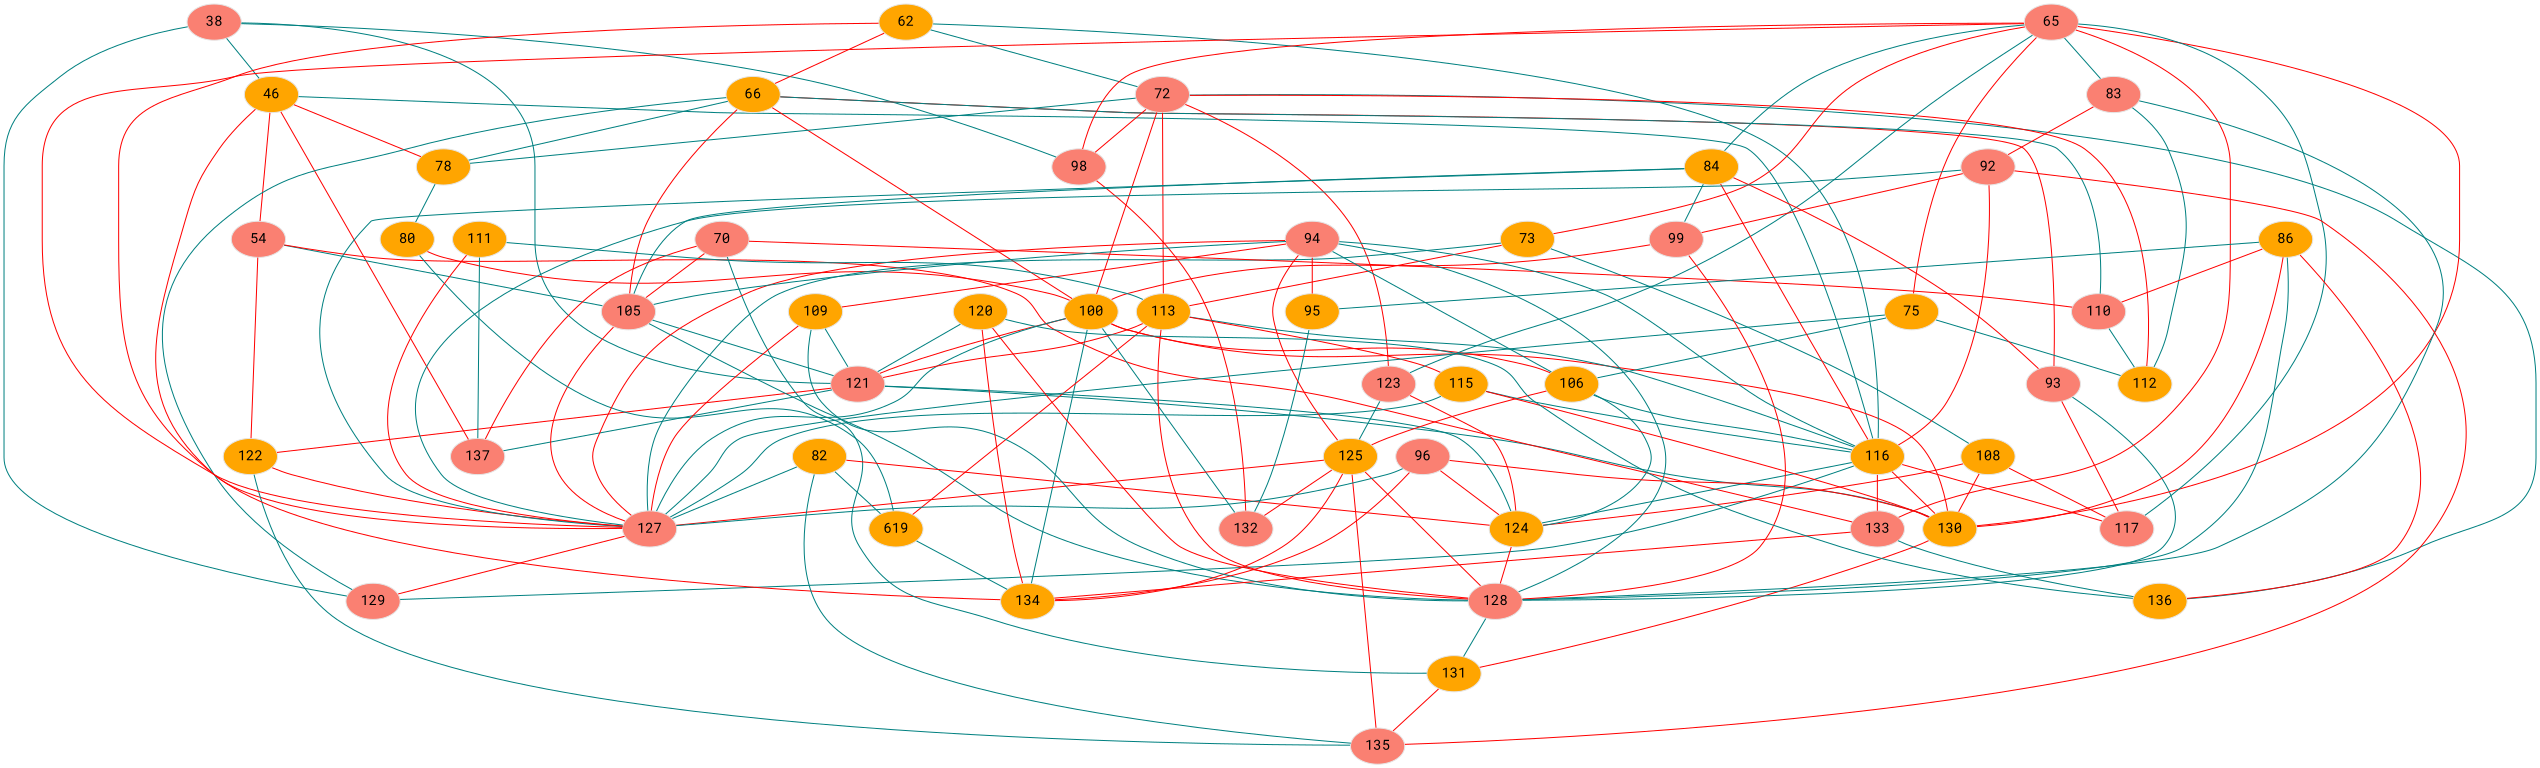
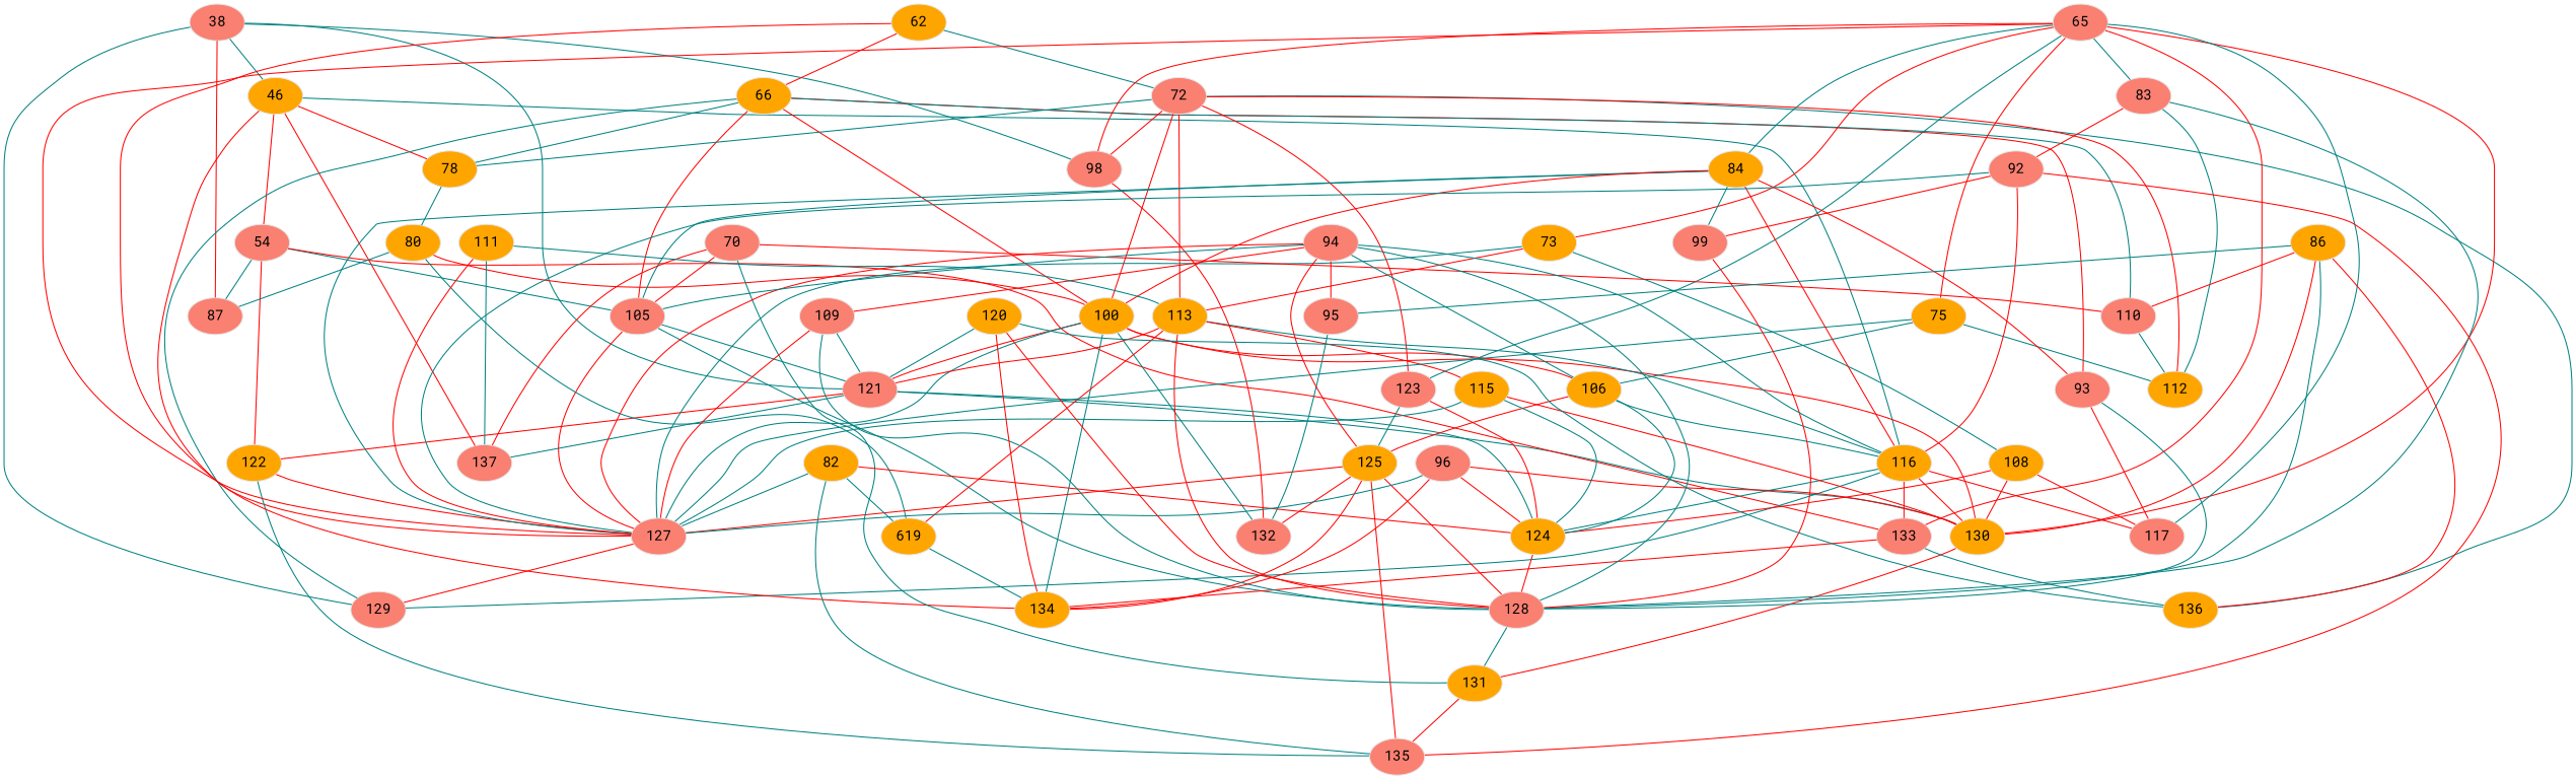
  graph {
    fontname="Roboto Mono"
    node [color=gray90 fillcolor=salmon fontname="Roboto Mono" style=filled]
    edge [color=red fontname="Roboto Mono"]
    38 [super="+1"]
    46 [fillcolor=orange super="+5+37"]
+   87
    98
    121 [super="+4+12+103+102"]
    129
    54 [super="+34"]
    78 [fillcolor=orange]
    116 [fillcolor=orange super="+6+11+90+58"]
    127 [super="+104+114+126"]
    137
    132
    122 [fillcolor=orange]
    130 [fillcolor=orange super="+32+77"]
    124 [fillcolor=orange super="+89"]
    105 [super="+16+91+35"]
    133 [super="+101"]
    80 [fillcolor=orange]
    117
    128 [super="+3+20+18+21+23+30"]
    135 [super="+88"]
    134 [fillcolor=orange super="+53+69"]
    136 [fillcolor=orange]
    66 [fillcolor=orange super="+40"]
    93 [super="+85"]
    100 [fillcolor=orange super="+97+49"]
    110
    62 [fillcolor=orange]
    72 [super="+19+29"]
    123
    112 [fillcolor=orange]
    113 [fillcolor=orange super="+47+107"]
    65 [super="+2+13+56"]
    73 [fillcolor=orange]
    75 [fillcolor=orange super="+68"]
    83
    84 [fillcolor=orange super="+57"]
    108 [fillcolor=orange]
    106 [fillcolor=orange super="+10+28"]
    92 [super="+33"]
    99
    125 [fillcolor=orange super="+79"]
    131 [fillcolor=orange]
    70
    n45 [fillcolor=orange label=619]
    115 [fillcolor=orange]
    82 [fillcolor=orange]
    86 [fillcolor=orange super="+55"]
-   95 [fillcolor=orange]
+   95
    94 [super="+61"]
-   109 [fillcolor=orange super="+81"]
+   109 [super="+81"]
    96
    111 [fillcolor=orange]
    120 [fillcolor=orange super="+118"]
    38 -- 46 [color=teal]
+   38 -- 87 [weight=2]
    38 -- 98 [color=teal]
    38 -- 121 [color=teal]
    38 -- 129 [color=teal]
    46 -- 54 [weight=2]
    46 -- 78
    46 -- 116 [color=teal]
    46 -- 127 [weight=2]
    46 -- 137
    98 -- 132
    121 -- 137 [color=teal]
    121 -- 122
    121 -- 130 [color=teal]
    121 -- 124 [color=teal]
+   54 -- 87 [color=teal]
    54 -- 122
    54 -- 105 [color=teal]
    54 -- 133
    78 -- 80 [color=teal]
    116 -- 129 [color=teal]
    116 -- 130 [weight=2]
    116 -- 124 [color=teal]
    116 -- 133
    116 -- 117
    127 -- 129
    122 -- 127
    122 -- 135 [color=teal]
    130 -- 131
    124 -- 128 [weight=2]
    105 -- 121 [color=teal]
    105 -- 127
    105 -- 128 [color=teal weight=2]
    133 -- 134
    133 -- 136 [color=teal]
+   80 -- 87 [color=teal]
    80 -- 100
    80 -- n45 [color=teal]
    128 -- 131 [color=teal]
    66 -- 129 [color=teal]
    66 -- 78 [color=teal]
    66 -- 105 [weight=2]
    66 -- 93
    66 -- 100
    66 -- 110 [color=teal]
    93 -- 117
    93 -- 128 [color=teal weight=2]
    100 -- 121
    100 -- 127 [color=teal weight=4]
    100 -- 132 [color=teal]
    100 -- 130
    100 -- 134 [color=teal weight=3]
    100 -- 106 [weight=2]
    110 -- 112 [color=teal]
-   62 -- 116 [color=teal]
    62 -- 134
    62 -- 66
    62 -- 72 [color=teal]
    72 -- 98
    72 -- 78 [color=teal]
    72 -- 136 [color=teal]
    72 -- 100
    72 -- 123
    72 -- 112
    72 -- 113
    123 -- 124
    123 -- 125 [color=teal]
    113 -- 121
    113 -- 116 [color=teal]
    113 -- 128
    113 -- n45
    113 -- 115
    65 -- 98
    65 -- 127
    65 -- 130 [weight=3]
    65 -- 133 [weight=2]
    65 -- 117 [color=teal]
    65 -- 123 [color=teal]
    65 -- 73
    65 -- 75 [weight=2]
    65 -- 83 [color=teal]
    65 -- 84 [color=teal]
    73 -- 127 [color=teal]
    73 -- 113
    73 -- 108 [color=teal]
    75 -- 127 [color=teal weight=2]
    75 -- 112 [color=teal]
    75 -- 106 [color=teal]
    83 -- 128 [color=teal]
    83 -- 112 [color=teal]
    83 -- 92
    84 -- 116 [weight=2]
    84 -- 127 [color=teal]
    84 -- 105 [color=teal]
    84 -- 93 [weight=2]
    84 -- 99 [color=teal]
    108 -- 130
    108 -- 124
    108 -- 117
    106 -- 116 [color=teal weight=2]
    106 -- 124 [color=teal]
    106 -- 125
    92 -- 116 [weight=2]
    92 -- 127 [color=teal]
    92 -- 135
    92 -- 99
    99 -- 128
-   99 -- 100
+   84 -- 100
    125 -- 127 [weight=5]
    125 -- 132
    125 -- 128 [weight=2]
    125 -- 135 [weight=2]
    125 -- 134
    131 -- 135
    70 -- 137
    70 -- 105
    70 -- 110
    70 -- 131 [color=teal]
    n45 -- 134 [color=teal]
    115 -- 127 [color=teal]
    115 -- 130
-   115 -- 116 [color=teal]
+   115 -- 124 [color=teal]
    82 -- 127 [color=teal]
    82 -- 124
    82 -- 135 [color=teal]
    82 -- n45 [color=teal]
    86 -- 130
    86 -- 128 [color=teal]
    86 -- 136
    86 -- 110
    86 -- 95 [color=teal weight=2]
    95 -- 132 [color=teal]
    94 -- 116 [color=teal]
    94 -- 127
    94 -- 105 [color=teal]
    94 -- 128 [color=teal]
    94 -- 106 [color=teal]
    94 -- 125
    94 -- 95
    94 -- 109
    109 -- 121 [color=teal weight=2]
    109 -- 127 [weight=4]
    109 -- 128 [color=teal]
    96 -- 127 [color=teal]
    96 -- 130
    96 -- 124
    96 -- 134
    111 -- 127 [weight=2]
    111 -- 137 [color=teal]
    111 -- 113 [color=teal]
    120 -- 121 [color=teal weight=2]
    120 -- 128
    120 -- 134 [weight=2]
    120 -- 136 [color=teal]
  }
